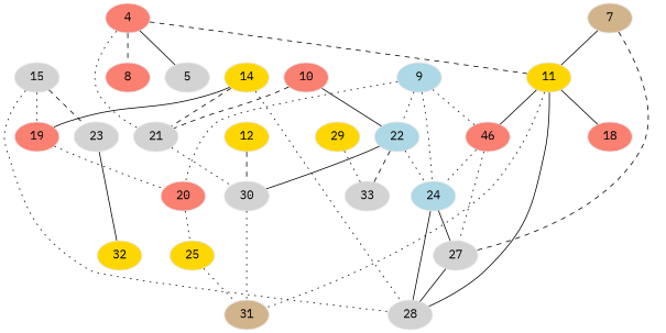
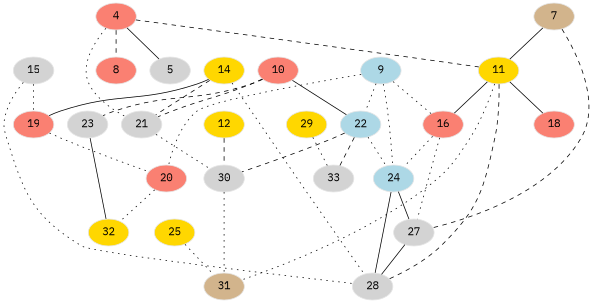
  graph {
    fontname="IBM Plex Mono"
    node [color=gray90 fillcolor=lightgrey fontname="IBM Plex Mono" style=filled]
    edge [fontname="IBM Plex Mono" style=dotted weight=1.0]
    4 [fillcolor=salmon]
    5
    8 [fillcolor=salmon]
    11 [fillcolor=gold]
    21
-   16 [fillcolor=salmon label=46]
+   16 [fillcolor=salmon]
    18 [fillcolor=salmon]
    28
    31 [fillcolor=tan]
    30
    32 [fillcolor=gold]
    23
    7 [fillcolor=tan]
    27
    9 [fillcolor=lightblue]
    20 [fillcolor=salmon]
    22 [fillcolor=lightblue]
    24 [fillcolor=lightblue]
    25 [fillcolor=gold]
    33
    10 [fillcolor=salmon]
    12 [fillcolor=gold]
    14 [fillcolor=gold]
    19 [fillcolor=salmon]
    15
    29 [fillcolor=gold]
    4 -- 5 [style=solid]
    4 -- 8 [style=dashed weight=2.0]
    4 -- 11 [style=dashed]
    4 -- 21
    11 -- 16 [style=solid]
    11 -- 18 [style=solid]
-   11 -- 28 [style=solid]
+   11 -- 28 [style=dashed]
    11 -- 31
    21 -- 30
    16 -- 27
    16 -- 24 [weight=2.0]
    30 -- 31
    23 -- 32 [style=solid]
    7 -- 11 [style=solid]
    7 -- 27 [style=dashed]
    27 -- 28 [style=solid weight=2.0]
    9 -- 16
    9 -- 20
    9 -- 22
    9 -- 24
-   20 -- 25
-   22 -- 30 [style=solid]
+   20 -- 32
+   22 -- 30 [style=dashed]
    22 -- 24
    22 -- 33 [style=dashed]
    24 -- 28 [style=solid]
    24 -- 27 [style=solid]
    25 -- 31
    10 -- 21 [style=dashed]
    10 -- 22 [style=solid]
    12 -- 30 [style=dashed]
    14 -- 21 [style=dashed]
    14 -- 28
    14 -- 19 [style=solid]
    19 -- 20
    15 -- 28 [weight=2.0]
-   15 -- 23 [style=dashed weight=2.0]
+   10 -- 23 [style=dashed weight=2.0]
    15 -- 19 [weight=2.0]
    29 -- 33
  }
